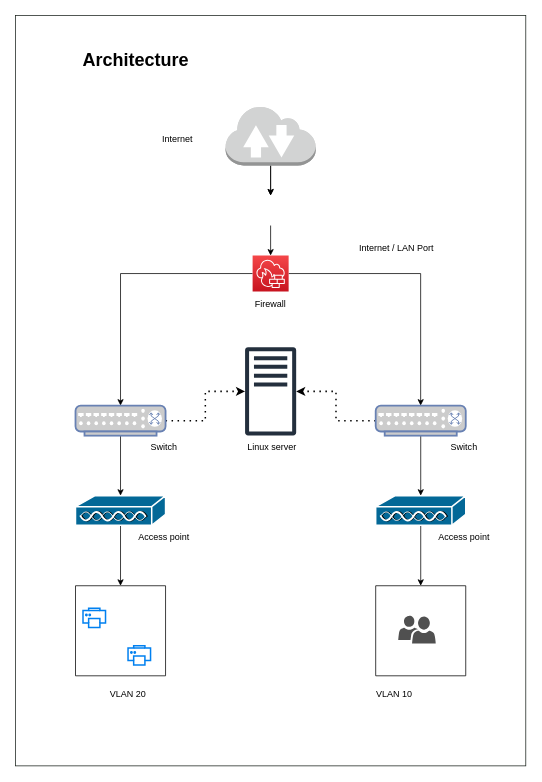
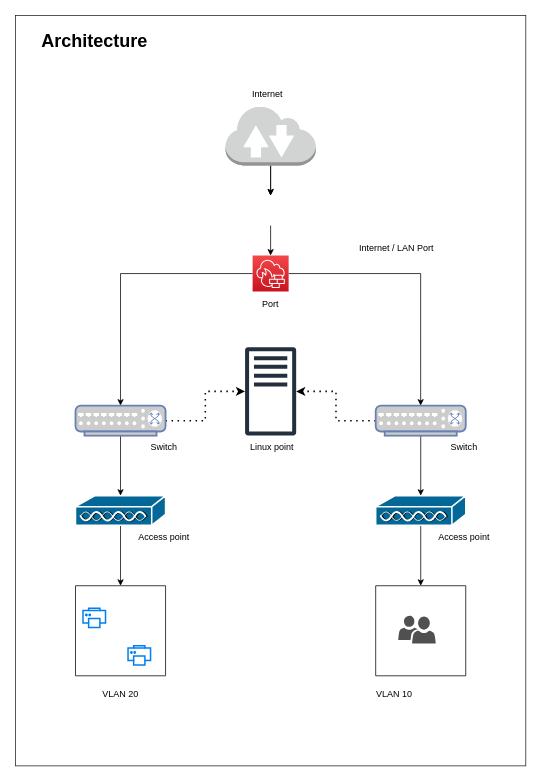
  <mxCell id="0" />
  <mxCell id="1" parent="0" />
  <mxCell id="2" value="" style="verticalLabelPosition=bottom;verticalAlign=top;html=1;shadow=0;dashed=0;strokeWidth=1;shape=mxgraph.ios.iBgFlat;strokeColor=#18211b;" parent="1" vertex="1"><mxGeometry x="20" y="20" width="680" height="1000" as="geometry" /></mxCell>
- <mxCell id="3" value="Architecture" style="text;strokeColor=none;fillColor=none;html=1;fontSize=24;fontStyle=1;verticalAlign=middle;align=center;" parent="1" vertex="1"><mxGeometry x="75" y="45" width="210" height="70" as="geometry" /></mxCell>
+ <mxCell id="3" value="Architecture" style="text;strokeColor=none;fillColor=none;html=1;fontSize=24;fontStyle=1;verticalAlign=middle;align=center;" parent="1" vertex="1"><mxGeometry x="20" y="20" width="210" height="70" as="geometry" /></mxCell>
  <mxCell id="4" style="edgeStyle=orthogonalEdgeStyle;rounded=0;orthogonalLoop=1;jettySize=auto;html=1;exitX=1;exitY=0.5;exitDx=0;exitDy=0;exitPerimeter=0;entryX=0.794;entryY=0.52;entryDx=0;entryDy=0;entryPerimeter=0;" edge="1" parent="1" source="6" target="2"><mxGeometry relative="1" as="geometry"><Array as="points"><mxPoint x="560" y="364" /></Array></mxGeometry></mxCell>
  <mxCell id="5" style="edgeStyle=orthogonalEdgeStyle;rounded=0;orthogonalLoop=1;jettySize=auto;html=1;exitX=0;exitY=0.5;exitDx=0;exitDy=0;exitPerimeter=0;" edge="1" parent="1" source="6" target="17"><mxGeometry relative="1" as="geometry" /></mxCell>
  <mxCell id="6" value="" style="sketch=0;points=[[0,0,0],[0.25,0,0],[0.5,0,0],[0.75,0,0],[1,0,0],[0,1,0],[0.25,1,0],[0.5,1,0],[0.75,1,0],[1,1,0],[0,0.25,0],[0,0.5,0],[0,0.75,0],[1,0.25,0],[1,0.5,0],[1,0.75,0]];outlineConnect=0;fontColor=#232F3E;gradientColor=#F54749;gradientDirection=north;fillColor=#C7131F;strokeColor=#ffffff;dashed=0;verticalLabelPosition=bottom;verticalAlign=top;align=center;html=1;fontSize=12;fontStyle=0;aspect=fixed;shape=mxgraph.aws4.resourceIcon;resIcon=mxgraph.aws4.network_firewall;" vertex="1" parent="1"><mxGeometry x="336" y="340" width="48" height="48" as="geometry" /></mxCell>
  <mxCell id="7" style="edgeStyle=orthogonalEdgeStyle;rounded=0;orthogonalLoop=1;jettySize=auto;html=1;exitX=0.5;exitY=1;exitDx=0;exitDy=0;" edge="1" parent="1" source="14" target="6"><mxGeometry relative="1" as="geometry" /></mxCell>
  <mxCell id="8" value="NetworkLayer" parent="0" />
  <mxCell id="9" style="edgeStyle=orthogonalEdgeStyle;rounded=0;orthogonalLoop=1;jettySize=auto;html=1;exitX=0.5;exitY=1;exitDx=0;exitDy=0;exitPerimeter=0;entryX=0.5;entryY=0;entryDx=0;entryDy=0;" parent="8" source="10" target="11" edge="1"><mxGeometry relative="1" as="geometry" /></mxCell>
  <mxCell id="10" value="" style="outlineConnect=0;dashed=0;verticalLabelPosition=bottom;verticalAlign=top;align=center;html=1;shape=mxgraph.aws3.internet_2;fillColor=#D2D3D3;gradientColor=none;" parent="8" vertex="1"><mxGeometry x="300" y="140" width="120" height="80" as="geometry" /></mxCell>
  <mxCell id="11" value="" style="shape=image;html=1;verticalAlign=top;verticalLabelPosition=bottom;labelBackgroundColor=#ffffff;imageAspect=0;aspect=fixed;image=https://cdn1.iconfinder.com/data/icons/science-technology-outline-24-px/24/Internet_outlet_internet_plug_internet_socket_lan_port_telephone_plug-128.png" parent="8" vertex="1"><mxGeometry x="340" y="260" width="40" height="40" as="geometry" /></mxCell>
  <mxCell id="12" style="edgeStyle=orthogonalEdgeStyle;rounded=0;orthogonalLoop=1;jettySize=auto;html=1;exitX=0.5;exitY=1;exitDx=0;exitDy=0;exitPerimeter=0;entryX=0.5;entryY=0;entryDx=0;entryDy=0;" parent="8" source="13" target="14" edge="1"><mxGeometry relative="1" as="geometry" /></mxCell>
  <mxCell id="13" value="" style="outlineConnect=0;dashed=0;verticalLabelPosition=bottom;verticalAlign=top;align=center;html=1;shape=mxgraph.aws3.internet_2;fillColor=#D2D3D3;gradientColor=none;" parent="8" vertex="1"><mxGeometry x="300" y="140" width="120" height="80" as="geometry" /></mxCell>
  <mxCell id="14" value="" style="shape=image;html=1;verticalAlign=top;verticalLabelPosition=bottom;labelBackgroundColor=#ffffff;imageAspect=0;aspect=fixed;image=https://cdn1.iconfinder.com/data/icons/science-technology-outline-24-px/24/Internet_outlet_internet_plug_internet_socket_lan_port_telephone_plug-128.png" parent="8" vertex="1"><mxGeometry x="340" y="260" width="40" height="40" as="geometry" /></mxCell>
  <mxCell id="15" style="edgeStyle=orthogonalEdgeStyle;rounded=0;orthogonalLoop=1;jettySize=auto;html=1;exitX=0.5;exitY=1;exitDx=0;exitDy=0;exitPerimeter=0;entryX=0.5;entryY=0;entryDx=0;entryDy=0;entryPerimeter=0;" parent="8" source="17" target="22" edge="1"><mxGeometry relative="1" as="geometry" /></mxCell>
  <mxCell id="16" style="edgeStyle=orthogonalEdgeStyle;rounded=0;orthogonalLoop=1;jettySize=auto;html=1;exitX=1;exitY=0.5;exitDx=0;exitDy=0;exitPerimeter=0;dashed=1;html=1;dashPattern=1 3;strokeWidth=2;rounded=0;" parent="8" source="17" target="25" edge="1"><mxGeometry relative="1" as="geometry" /></mxCell>
  <mxCell id="17" value="" style="fontColor=#0066CC;verticalAlign=top;verticalLabelPosition=bottom;labelPosition=center;align=center;html=1;outlineConnect=0;fillColor=#CCCCCC;strokeColor=#6881B3;gradientColor=none;gradientDirection=north;strokeWidth=2;shape=mxgraph.networks.switch;" parent="8" vertex="1"><mxGeometry x="100" y="540" width="120" height="40" as="geometry" /></mxCell>
  <mxCell id="18" style="edgeStyle=orthogonalEdgeStyle;rounded=0;orthogonalLoop=1;jettySize=auto;html=1;exitX=0.5;exitY=1;exitDx=0;exitDy=0;exitPerimeter=0;" parent="8" source="20" target="24" edge="1"><mxGeometry relative="1" as="geometry" /></mxCell>
  <mxCell id="19" style="edgeStyle=orthogonalEdgeStyle;rounded=0;orthogonalLoop=1;jettySize=auto;html=1;exitX=0;exitY=0.5;exitDx=0;exitDy=0;exitPerimeter=0;dashed=1;html=1;dashPattern=1 3;strokeWidth=2;rounded=0;" parent="8" source="20" target="25" edge="1"><mxGeometry relative="1" as="geometry" /></mxCell>
  <mxCell id="20" value="" style="fontColor=#0066CC;verticalAlign=top;verticalLabelPosition=bottom;labelPosition=center;align=center;html=1;outlineConnect=0;fillColor=#CCCCCC;strokeColor=#6881B3;gradientColor=none;gradientDirection=north;strokeWidth=2;shape=mxgraph.networks.switch;" parent="8" vertex="1"><mxGeometry x="500" y="540" width="120" height="40" as="geometry" /></mxCell>
  <mxCell id="21" style="edgeStyle=orthogonalEdgeStyle;rounded=0;orthogonalLoop=1;jettySize=auto;html=1;exitX=0.5;exitY=0.985;exitDx=0;exitDy=0;exitPerimeter=0;entryX=0.5;entryY=0;entryDx=0;entryDy=0;" parent="8" source="22" target="26" edge="1"><mxGeometry relative="1" as="geometry" /></mxCell>
  <mxCell id="22" value="" style="shape=mxgraph.cisco.misc.access_point;html=1;pointerEvents=1;dashed=0;fillColor=#036897;strokeColor=#ffffff;strokeWidth=2;verticalLabelPosition=bottom;verticalAlign=top;align=center;outlineConnect=0;" parent="8" vertex="1"><mxGeometry x="100" y="660" width="120" height="40" as="geometry" /></mxCell>
  <mxCell id="23" style="edgeStyle=orthogonalEdgeStyle;rounded=0;orthogonalLoop=1;jettySize=auto;html=1;exitX=0.5;exitY=0.985;exitDx=0;exitDy=0;exitPerimeter=0;entryX=0.5;entryY=0;entryDx=0;entryDy=0;" parent="8" source="24" target="29" edge="1"><mxGeometry relative="1" as="geometry" /></mxCell>
  <mxCell id="24" value="" style="shape=mxgraph.cisco.misc.access_point;html=1;pointerEvents=1;dashed=0;fillColor=#036897;strokeColor=#ffffff;strokeWidth=2;verticalLabelPosition=bottom;verticalAlign=top;align=center;outlineConnect=0;" parent="8" vertex="1"><mxGeometry x="500" y="660" width="120" height="40" as="geometry" /></mxCell>
  <mxCell id="25" value="" style="sketch=0;outlineConnect=0;fontColor=#232F3E;gradientColor=none;fillColor=#232F3D;strokeColor=none;dashed=0;verticalLabelPosition=bottom;verticalAlign=top;align=center;html=1;fontSize=12;fontStyle=0;aspect=fixed;pointerEvents=1;shape=mxgraph.aws4.traditional_server;" parent="8" vertex="1"><mxGeometry x="325.96" y="462" width="68.08" height="118" as="geometry" /></mxCell>
  <mxCell id="26" value="" style="swimlane;startSize=0;strokeColor=#000000;" parent="8" vertex="1"><mxGeometry x="100" y="780" width="120" height="120" as="geometry" /></mxCell>
  <mxCell id="27" value="" style="html=1;verticalLabelPosition=bottom;align=center;labelBackgroundColor=#ffffff;verticalAlign=top;strokeWidth=2;strokeColor=#0080F0;shadow=0;dashed=0;shape=mxgraph.ios7.icons.printer;" vertex="1" parent="26"><mxGeometry x="10" y="30" width="30" height="25.5" as="geometry" /></mxCell>
  <mxCell id="28" value="" style="html=1;verticalLabelPosition=bottom;align=center;labelBackgroundColor=#ffffff;verticalAlign=top;strokeWidth=2;strokeColor=#0080F0;shadow=0;dashed=0;shape=mxgraph.ios7.icons.printer;" vertex="1" parent="26"><mxGeometry x="70" y="80" width="30" height="25.5" as="geometry" /></mxCell>
  <mxCell id="29" value="" style="swimlane;startSize=0;strokeColor=#000000;" parent="8" vertex="1"><mxGeometry x="500" y="780" width="120" height="120" as="geometry" /></mxCell>
  <mxCell id="30" value="" style="sketch=0;pointerEvents=1;shadow=0;dashed=0;html=1;strokeColor=none;labelPosition=center;verticalLabelPosition=bottom;verticalAlign=top;align=center;fillColor=#505050;shape=mxgraph.mscae.intune.user_group" vertex="1" parent="29"><mxGeometry x="30" y="40" width="50" height="37" as="geometry" /></mxCell>
- <mxCell id="31" value="Internet" style="text;html=1;strokeColor=none;fillColor=none;align=center;verticalAlign=middle;whiteSpace=wrap;rounded=0;" parent="8" vertex="1"><mxGeometry x="205.96" y="170" width="60" height="30" as="geometry" /></mxCell>
+ <mxCell id="31" value="Internet" style="text;html=1;strokeColor=none;fillColor=none;align=center;verticalAlign=middle;whiteSpace=wrap;rounded=0;" parent="8" vertex="1"><mxGeometry x="325.96" y="110" width="60" height="30" as="geometry" /></mxCell>
  <mxCell id="32" value="Internet / LAN Port" style="text;html=1;strokeColor=none;fillColor=none;align=center;verticalAlign=middle;whiteSpace=wrap;rounded=0;" parent="8" vertex="1"><mxGeometry x="470.96" y="310" width="114.04" height="40" as="geometry" /></mxCell>
- <mxCell id="33" value="Firewall" style="text;html=1;strokeColor=none;fillColor=none;align=center;verticalAlign=middle;whiteSpace=wrap;rounded=0;" parent="8" vertex="1"><mxGeometry x="302" y="390" width="116" height="30" as="geometry" /></mxCell>
- <mxCell id="34" value="Linux server" style="text;html=1;strokeColor=none;fillColor=none;align=center;verticalAlign=middle;whiteSpace=wrap;rounded=0;" parent="8" vertex="1"><mxGeometry x="304" y="580" width="116" height="30" as="geometry" /></mxCell>
+ <mxCell id="33" value="Port" style="text;html=1;strokeColor=none;fillColor=none;align=center;verticalAlign=middle;whiteSpace=wrap;rounded=0;" parent="8" vertex="1"><mxGeometry x="302" y="390" width="116" height="30" as="geometry" /></mxCell>
+ <mxCell id="34" value="Linux point" style="text;html=1;strokeColor=none;fillColor=none;align=center;verticalAlign=middle;whiteSpace=wrap;rounded=0;" parent="8" vertex="1"><mxGeometry x="304" y="580" width="116" height="30" as="geometry" /></mxCell>
  <mxCell id="35" value="Switch" style="text;html=1;strokeColor=none;fillColor=none;align=center;verticalAlign=middle;whiteSpace=wrap;rounded=0;" parent="8" vertex="1"><mxGeometry x="160" y="580" width="116" height="30" as="geometry" /></mxCell>
  <mxCell id="36" value="Access point" style="text;html=1;strokeColor=none;fillColor=none;align=center;verticalAlign=middle;whiteSpace=wrap;rounded=0;" parent="8" vertex="1"><mxGeometry x="160" y="700" width="116" height="30" as="geometry" /></mxCell>
  <mxCell id="37" value="Switch" style="text;html=1;strokeColor=none;fillColor=none;align=center;verticalAlign=middle;whiteSpace=wrap;rounded=0;" parent="8" vertex="1"><mxGeometry x="560" y="580" width="116" height="30" as="geometry" /></mxCell>
  <mxCell id="38" value="Access point" style="text;html=1;strokeColor=none;fillColor=none;align=center;verticalAlign=middle;whiteSpace=wrap;rounded=0;" parent="8" vertex="1"><mxGeometry x="560" y="700" width="116" height="30" as="geometry" /></mxCell>
- <mxCell id="39" value="VLAN 20" style="text;html=1;strokeColor=none;fillColor=none;align=center;verticalAlign=middle;whiteSpace=wrap;rounded=0;" parent="8" vertex="1"><mxGeometry x="110" y="910" width="120" height="30" as="geometry" /></mxCell>
+ <mxCell id="39" value="VLAN 20" style="text;html=1;strokeColor=none;fillColor=none;align=center;verticalAlign=middle;whiteSpace=wrap;rounded=0;" parent="8" vertex="1"><mxGeometry x="100" y="910" width="120" height="30" as="geometry" /></mxCell>
  <mxCell id="40" value="VLAN 10" style="text;html=1;strokeColor=none;fillColor=none;align=center;verticalAlign=middle;whiteSpace=wrap;rounded=0;" parent="8" vertex="1"><mxGeometry x="465" y="910" width="120" height="30" as="geometry" /></mxCell>
